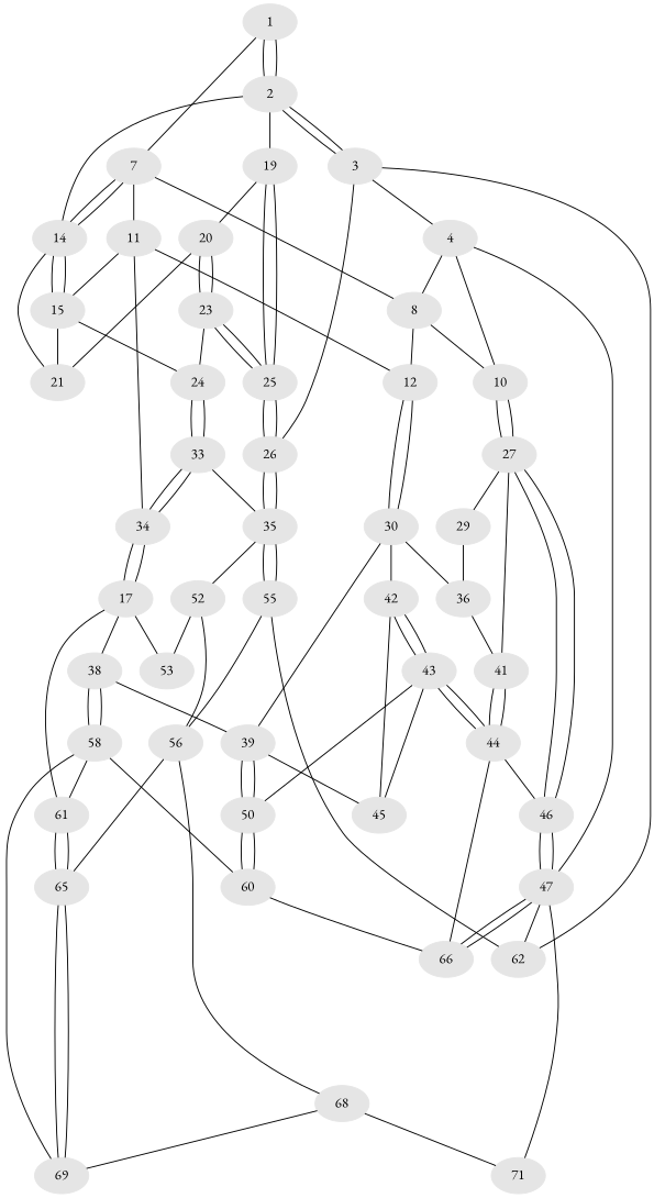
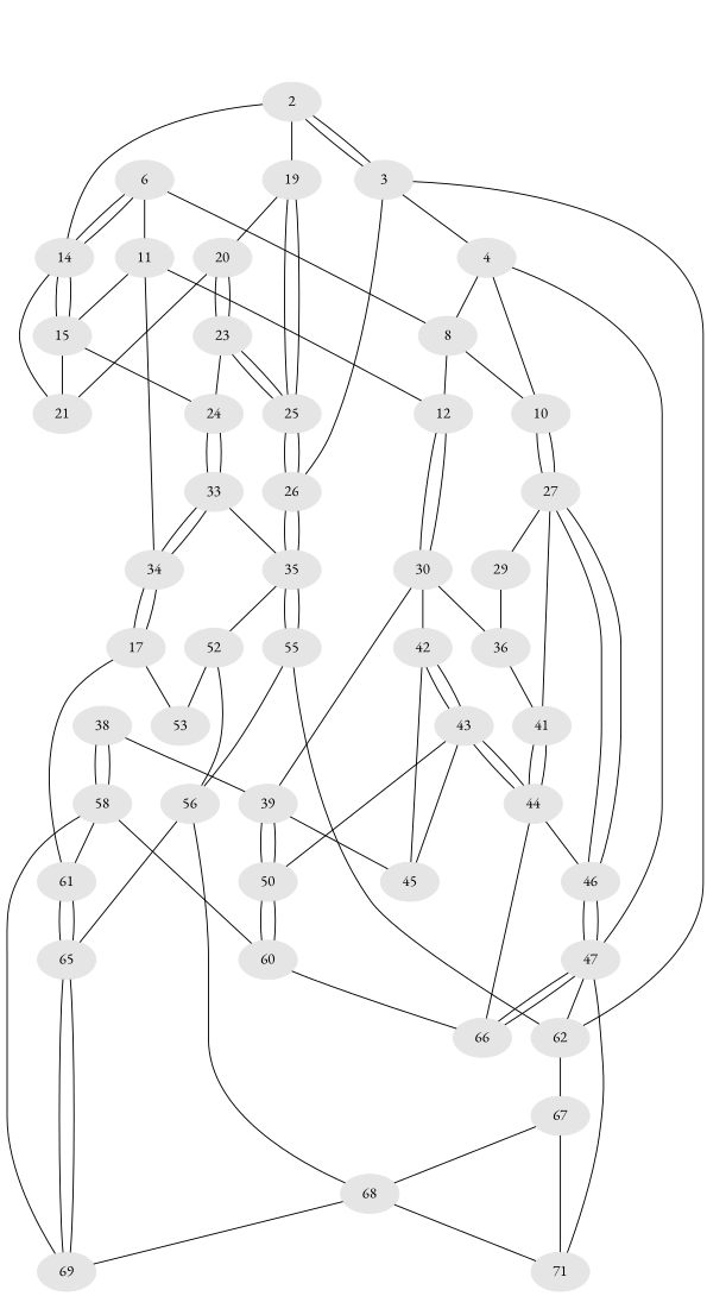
  graph {
    fontname="EB Garamond"
    node [color=gray90 fontname="EB Garamond" style=filled]
    edge [fontname="EB Garamond"]
    2 [super="+18"]
-   1
-   6 [super="+7" label=7]
+   6 [super="+7"]
    3
    14 [super="+17"]
    19
    8 [super="+9"]
    11 [super="+16"]
    4 [super="+5"]
    26
    62 [super="+63"]
    15 [super="+22"]
    21
    20
    25
    10
    47 [super="+48"]
    35 [super="+36"]
+   67 [super="+72"]
    12 [super="+13"]
    27 [super="+28"]
    66
    71
    34
    30 [super="+31"]
    29
    41
    46
    24
    n30 [label=17 super="+54"]
    n31 [label=36]
    39 [super="+40"]
    42
    33
    23
    52 [super="+57"]
    55
    44 [super="+51"]
    45
    50
    43 [super="+49"]
    38
    53
    61
    56 [super="+64"]
    58 [super="+59"]
    65
    60
    69
    68 [super="+70"]
    2 -- 3
    2 -- 3
    2 -- 14
    2 -- 19
-   1 -- 2
-   1 -- 2
-   1 -- 6
    6 -- 14
    6 -- 14
    6 -- 8
    6 -- 11
    3 -- 4
    3 -- 26
    3 -- 62
    14 -- 15
    14 -- 15
    14 -- 21
    19 -- 20
    19 -- 25
    19 -- 25
    8 -- 10
    8 -- 12
    11 -- 15
    11 -- 12
    11 -- 34
    4 -- 8
    4 -- 10
    4 -- 47
    26 -- 35
    26 -- 35
+   62 -- 67 [weight=2]
    15 -- 21
    15 -- 24
    20 -- 21
    20 -- 23
    20 -- 23
    25 -- 26
    25 -- 26
    10 -- 27
    10 -- 27
    47 -- 62
    47 -- 66
    47 -- 66
    47 -- 71
    35 -- 52
    35 -- 55
    35 -- 55
+   67 -- 71
+   67 -- 68
    12 -- 30
    12 -- 30
    27 -- 29
    27 -- 41
    27 -- 46
    27 -- 46
    34 -- n30
    34 -- n30
    30 -- n31
    30 -- 39
    30 -- 42
    29 -- n31
    41 -- 44
    41 -- 44
    46 -- 47
    46 -- 47
    24 -- 33
    24 -- 33
-   n30 -- 38
    n30 -- 53
    n30 -- 61
    n31 -- 41
    39 -- 45
    39 -- 50
    39 -- 50
    42 -- 45
    42 -- 43
    42 -- 43
    33 -- 35
    33 -- 34
    33 -- 34
    23 -- 25
    23 -- 25
    23 -- 24
    52 -- 53 [weight=2]
    52 -- 56
    55 -- 62
    55 -- 56
    44 -- 66
    44 -- 46
    50 -- 60
    50 -- 60
    43 -- 44
    43 -- 44
    43 -- 45
    43 -- 50
    38 -- 39
    38 -- 58
    38 -- 58
    61 -- 65
    61 -- 65
    56 -- 65
    56 -- 68
    58 -- 61
    58 -- 60
    58 -- 69
    65 -- 69
    65 -- 69
    60 -- 66
    68 -- 71
    68 -- 69
  }
